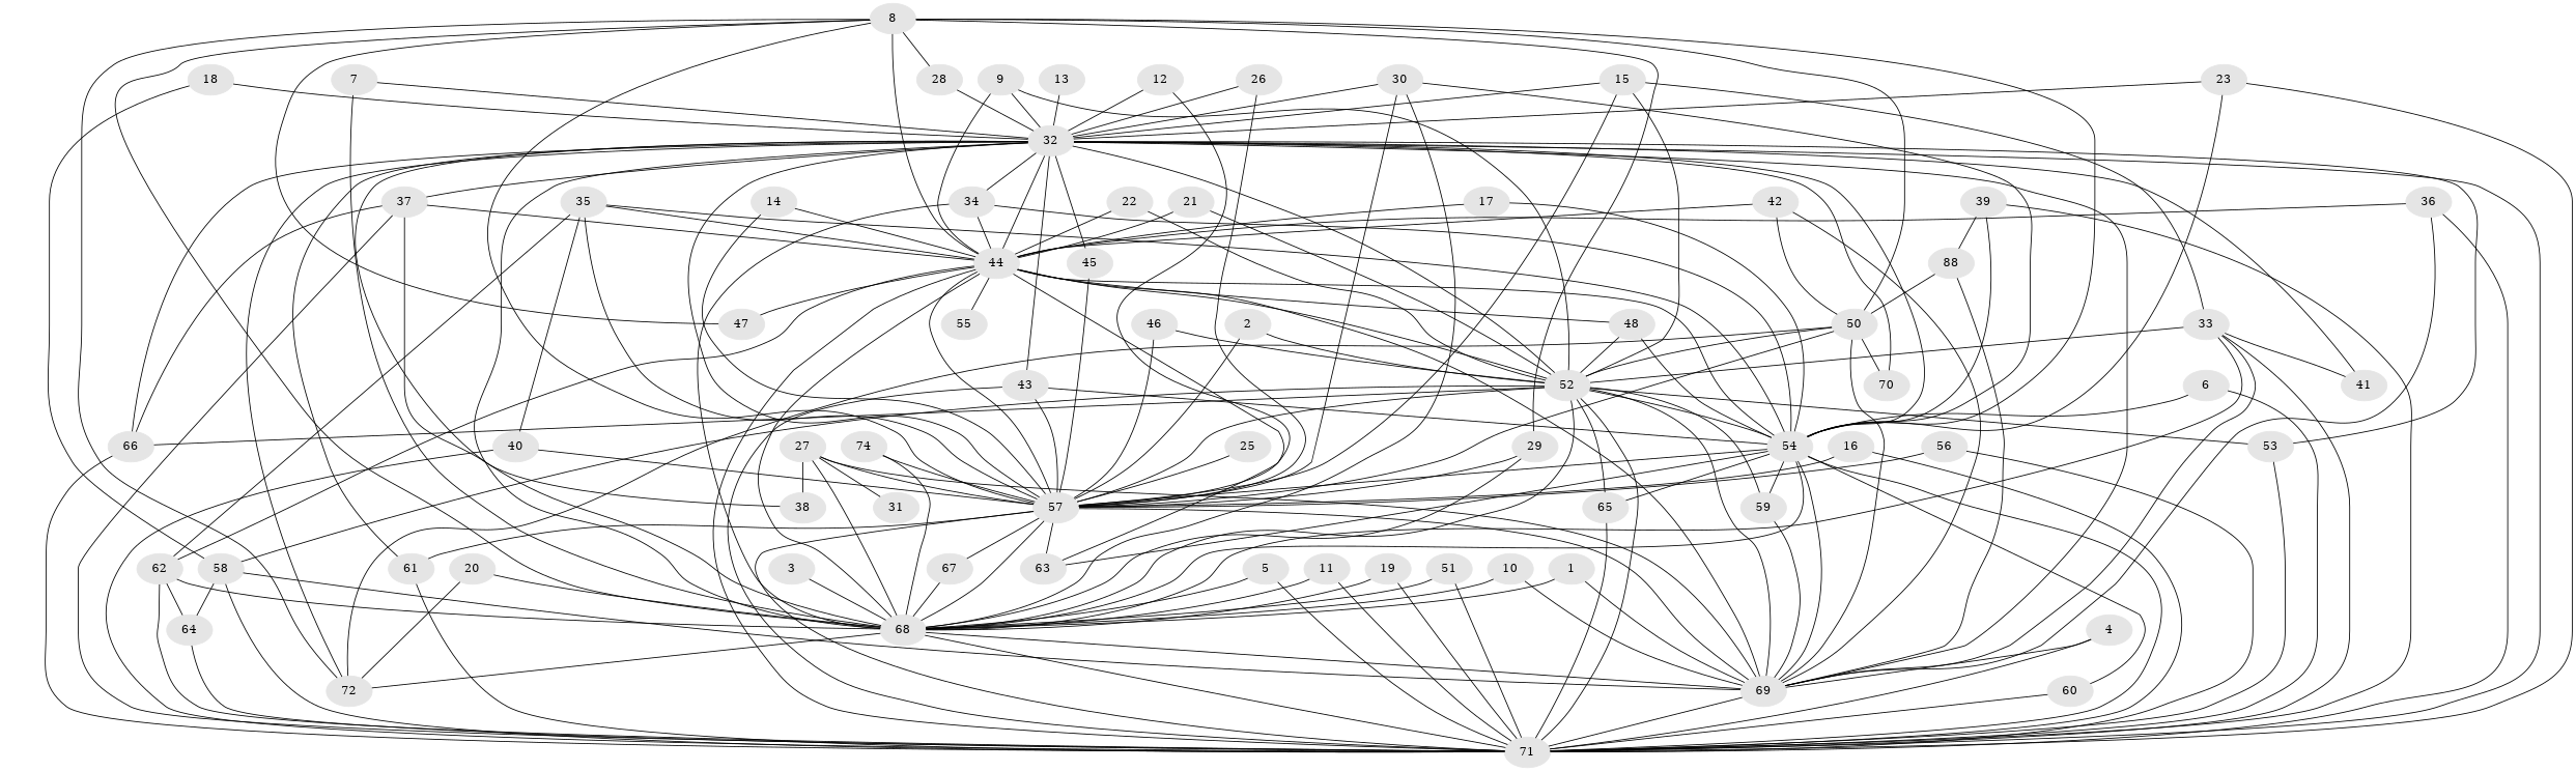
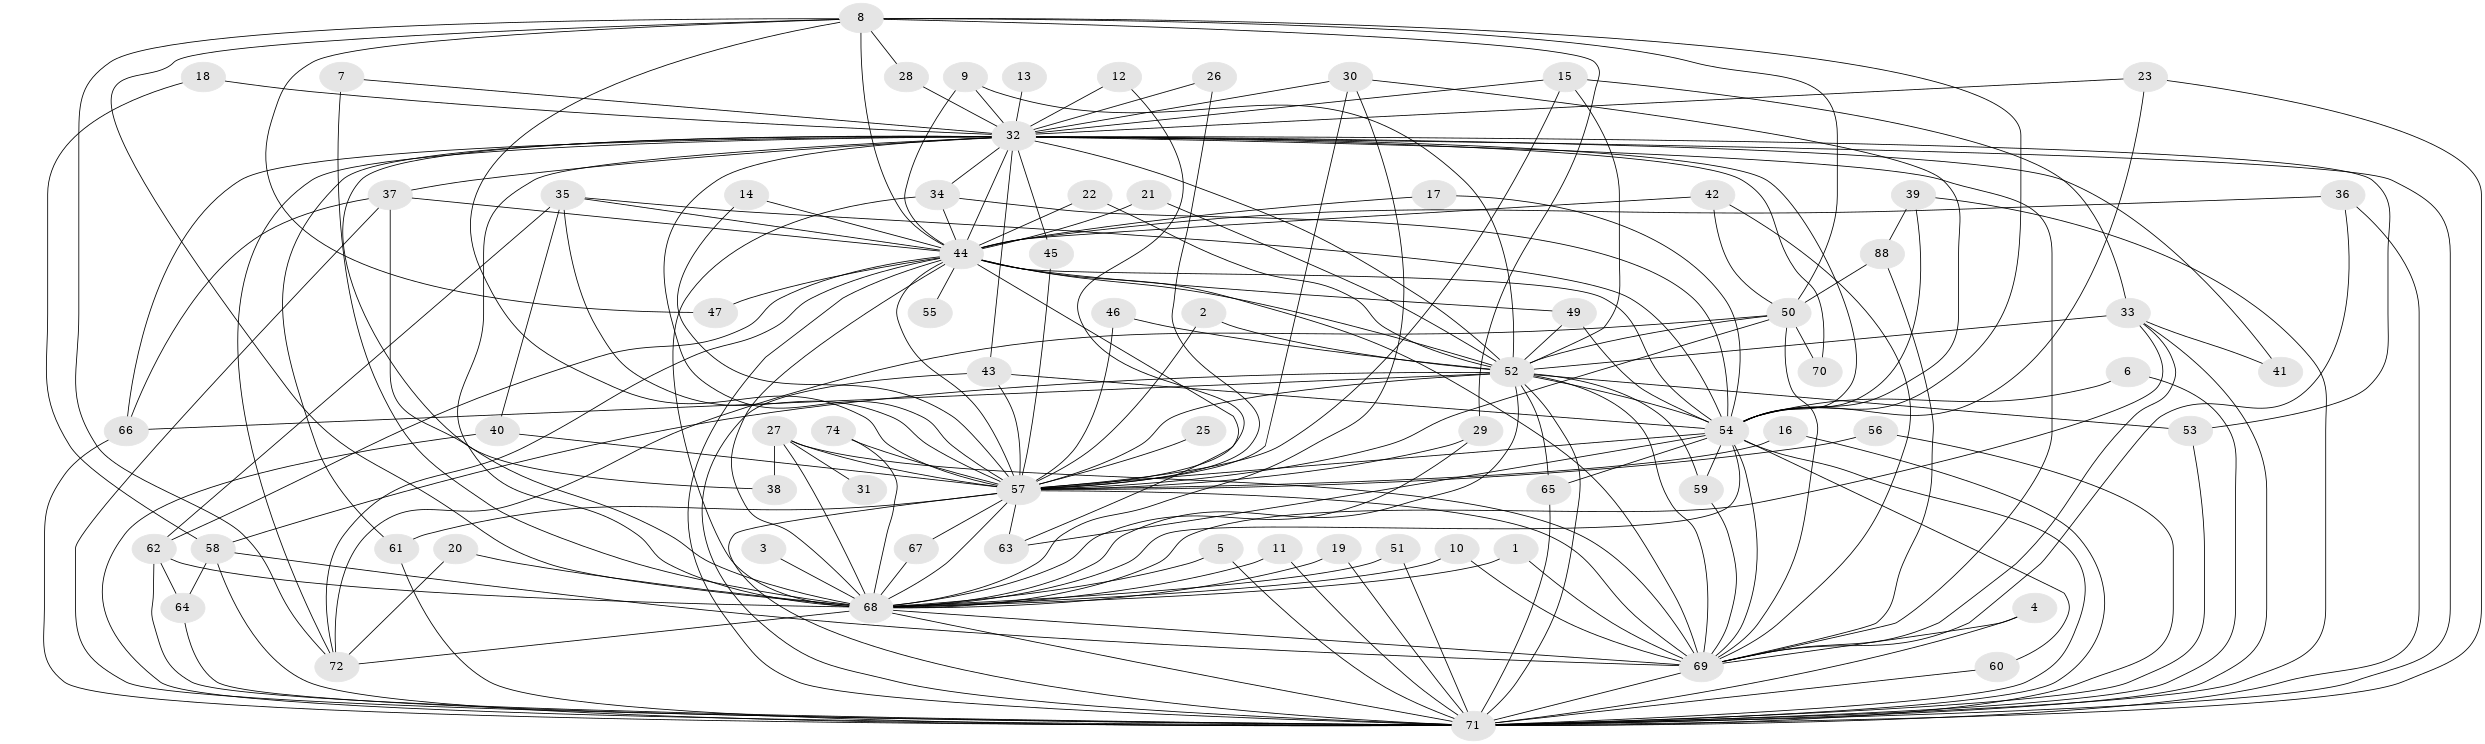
  graph {
    node [color=gray90 style=filled]
    edge [weight=1.0]
    1
    68
    69
    71
    72
    2
    52
    57
    54
    58
    53
    66
    59
    65
    61
    63
    67
    3
    4
    5
    6
    60
    7
    32
    44
    38
    34
    37
    41
    43
    45
    70
    8
    28
    29
    47
    50
    62
-   49 [label=48]
+   49
    55
    9
    10
    11
    12
    13
    14
    15
    33
    16
    17
    18
    64
    19
    20
    21
    22
    23
    n58 [label=74]
    25
    26
    27
    31
    30
    35
    40
    36
    39
    n68 [label=88]
    42
    46
    51
    56
    1 -- 68
    1 -- 69
    68 -- 69
    68 -- 71
    68 -- 72
    69 -- 71
    2 -- 52
    2 -- 57
    52 -- 68
    52 -- 69
    52 -- 71
    52 -- 57
    52 -- 54 [weight=2.0]
    52 -- 58
    52 -- 53
    52 -- 66
    52 -- 59
    52 -- 65
    57 -- 68
    57 -- 69
    57 -- 71
    57 -- 61
    57 -- 63
    57 -- 67
    54 -- 68
    54 -- 69
    54 -- 71
    54 -- 57 [weight=2.0]
    54 -- 59
    54 -- 65
    54 -- 63
    54 -- 60
    58 -- 69
    58 -- 71
    58 -- 64
    53 -- 71
    66 -- 71
    59 -- 69
    65 -- 71
    61 -- 71
    67 -- 68
    3 -- 68
    4 -- 69
    4 -- 71
    5 -- 68
    5 -- 71
    6 -- 71
    6 -- 54
    60 -- 71
    7 -- 68
    7 -- 32
    32 -- 68 [weight=3.0]
    32 -- 69 [weight=2.0]
    32 -- 71 [weight=2.0]
    32 -- 72
    32 -- 52 [weight=2.0]
    32 -- 57 [weight=2.0]
    32 -- 54 [weight=2.0]
    32 -- 53 [weight=2.0]
    32 -- 66
    32 -- 61
    32 -- 44 [weight=4.0]
    32 -- 38
    32 -- 34
    32 -- 37
    32 -- 41
    32 -- 43
    32 -- 45
    32 -- 70
    44 -- 68 [weight=2.0]
    44 -- 69 [weight=3.0]
    44 -- 71 [weight=2.0]
+   44 -- 72
    44 -- 52 [weight=3.0]
    44 -- 57 [weight=3.0]
    44 -- 54 [weight=2.0]
    44 -- 63
    44 -- 47
    44 -- 62
    44 -- 49 [weight=2.0]
    44 -- 55
    34 -- 68
    34 -- 54
    34 -- 44
    37 -- 68 [weight=2.0]
    37 -- 71
    37 -- 66
    37 -- 44
    43 -- 71
    43 -- 57
    43 -- 54
    45 -- 57
    8 -- 68
    8 -- 72
    8 -- 57
    8 -- 54
    8 -- 44 [weight=3.0]
    8 -- 28
    8 -- 29
    8 -- 47
    8 -- 50
    28 -- 32
    29 -- 68
    29 -- 57
    50 -- 69
    50 -- 72
    50 -- 52
    50 -- 57
    50 -- 70
    62 -- 68
    62 -- 71
    62 -- 64
    49 -- 52 [weight=2.0]
    49 -- 54
    9 -- 52
    9 -- 32
    9 -- 44
    10 -- 68
    10 -- 69
    11 -- 68
    11 -- 71
    12 -- 57
    12 -- 32
    13 -- 32 [weight=2.0]
    14 -- 57
    14 -- 44
    15 -- 52
    15 -- 57
    15 -- 32
    15 -- 33
    33 -- 68
    33 -- 69
    33 -- 71
    33 -- 52
    33 -- 41
    16 -- 71
    16 -- 57
    17 -- 54
    17 -- 44
    18 -- 58
    18 -- 32 [weight=2.0]
    64 -- 71
    19 -- 68
    19 -- 71
    20 -- 68
    20 -- 72
    21 -- 52
    21 -- 44
    22 -- 52
    22 -- 44
    23 -- 71
    23 -- 54
    23 -- 32
    n58 -- 68
    n58 -- 57
    25 -- 57
    26 -- 57
    26 -- 32
    27 -- 68
    27 -- 69 [weight=2.0]
    27 -- 57
    27 -- 38
    27 -- 31
    30 -- 68
    30 -- 57
    30 -- 54
    30 -- 32
    35 -- 57 [weight=2.0]
    35 -- 54
    35 -- 44
    35 -- 62
    35 -- 40
    40 -- 71
    40 -- 57
    36 -- 69
    36 -- 71
    36 -- 44
    39 -- 71
    39 -- 54
    39 -- n68
    n68 -- 69
    n68 -- 50
    42 -- 69
    42 -- 44
    42 -- 50
    46 -- 52
    46 -- 57
    51 -- 68
    51 -- 71
    56 -- 71
    56 -- 57
  }
